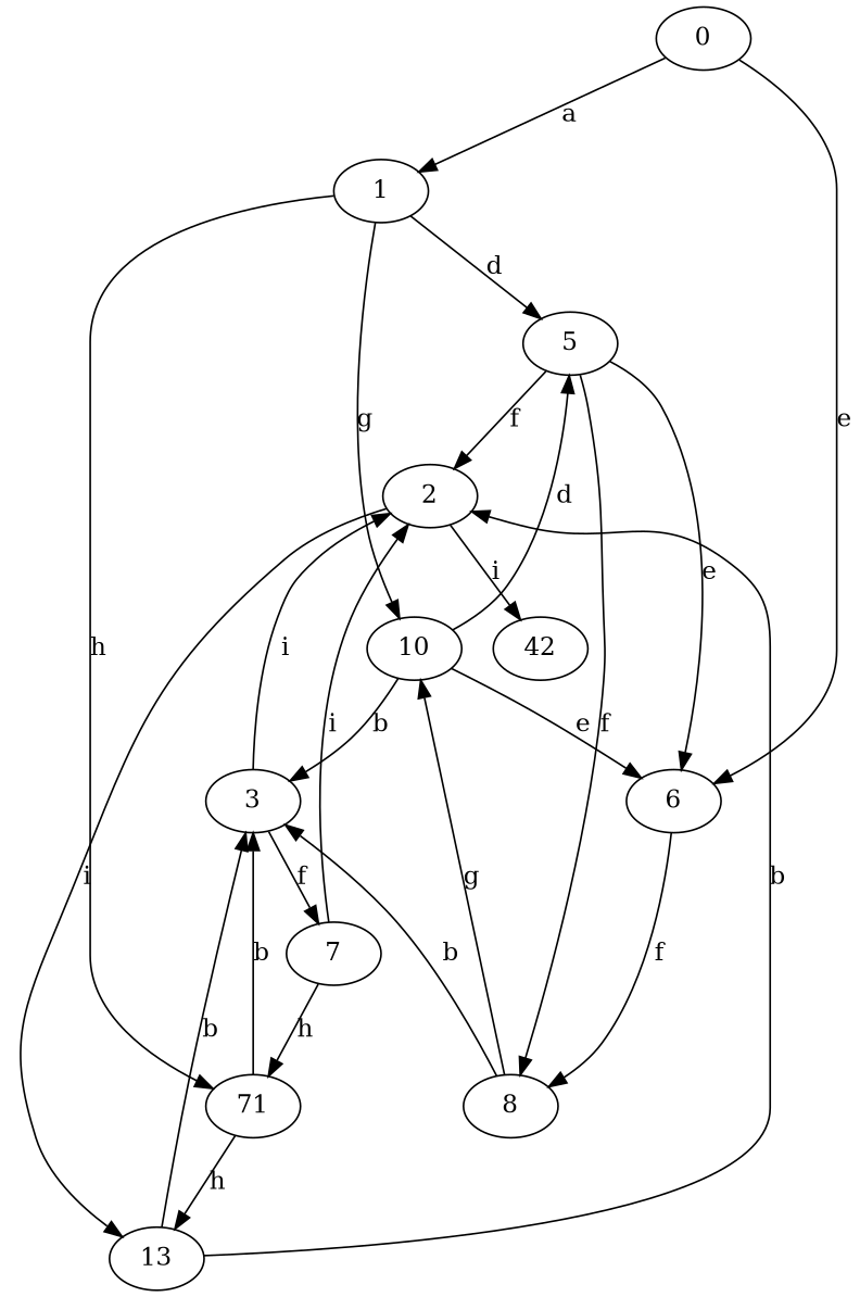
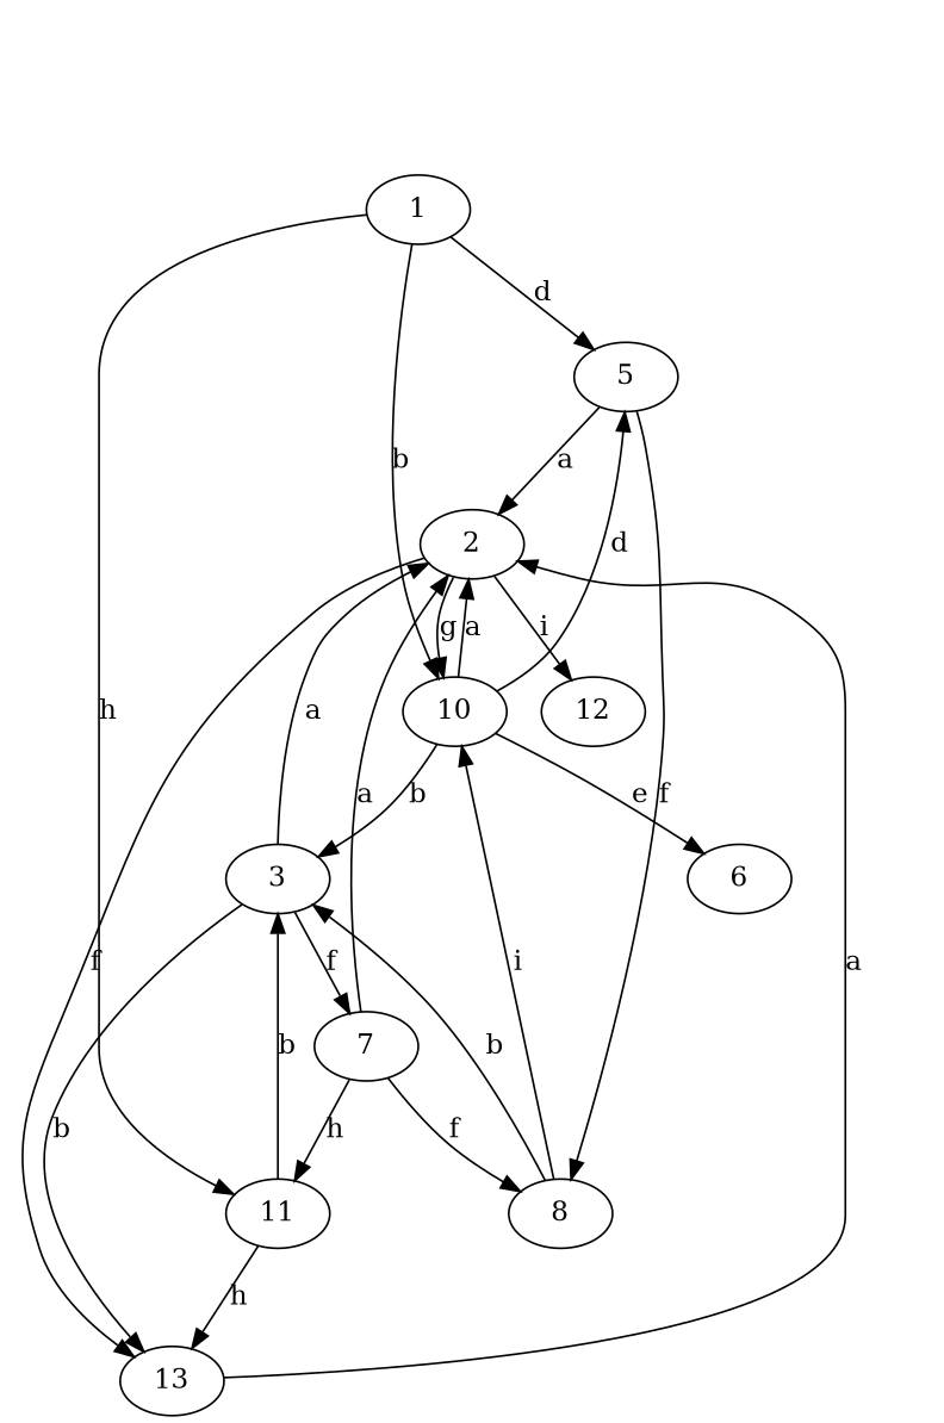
  strict digraph {
    1
    5
    10
-   11 [label=71]
+   11
    2
    6
    8
    3
    13
-   12 [label=42]
+   12
    7
-   0
    1 -> 5 [label=d]
-   1 -> 10 [label=g]
+   1 -> 10 [label=b]
    1 -> 11 [label=h]
-   5 -> 2 [label=f]
-   5 -> 6 [label=e]
+   5 -> 2 [label=a]
    5 -> 8 [label=f]
    10 -> 5 [label=d]
+   10 -> 2 [label=a]
    10 -> 6 [label=e]
    10 -> 3 [label=b]
    11 -> 3 [label=b]
    11 -> 13 [label=h]
-   2 -> 13 [label=i]
+   2 -> 10 [label=g]
+   2 -> 13 [label=f]
    2 -> 12 [label=i]
-   8 -> 10 [label=g]
+   8 -> 10 [label=i]
    8 -> 3 [label=b]
-   3 -> 2 [label=i]
+   3 -> 2 [label=a]
    3 -> 7 [label=f]
-   13 -> 2 [label=b]
-   13 -> 3 [label=b]
+   13 -> 2 [label=a]
+   3 -> 13 [label=b]
    7 -> 11 [label=h]
-   7 -> 2 [label=i]
-   6 -> 8 [label=f]
-   0 -> 1 [label=a]
-   0 -> 6 [label=e]
+   7 -> 2 [label=a]
+   7 -> 8 [label=f]
  }
